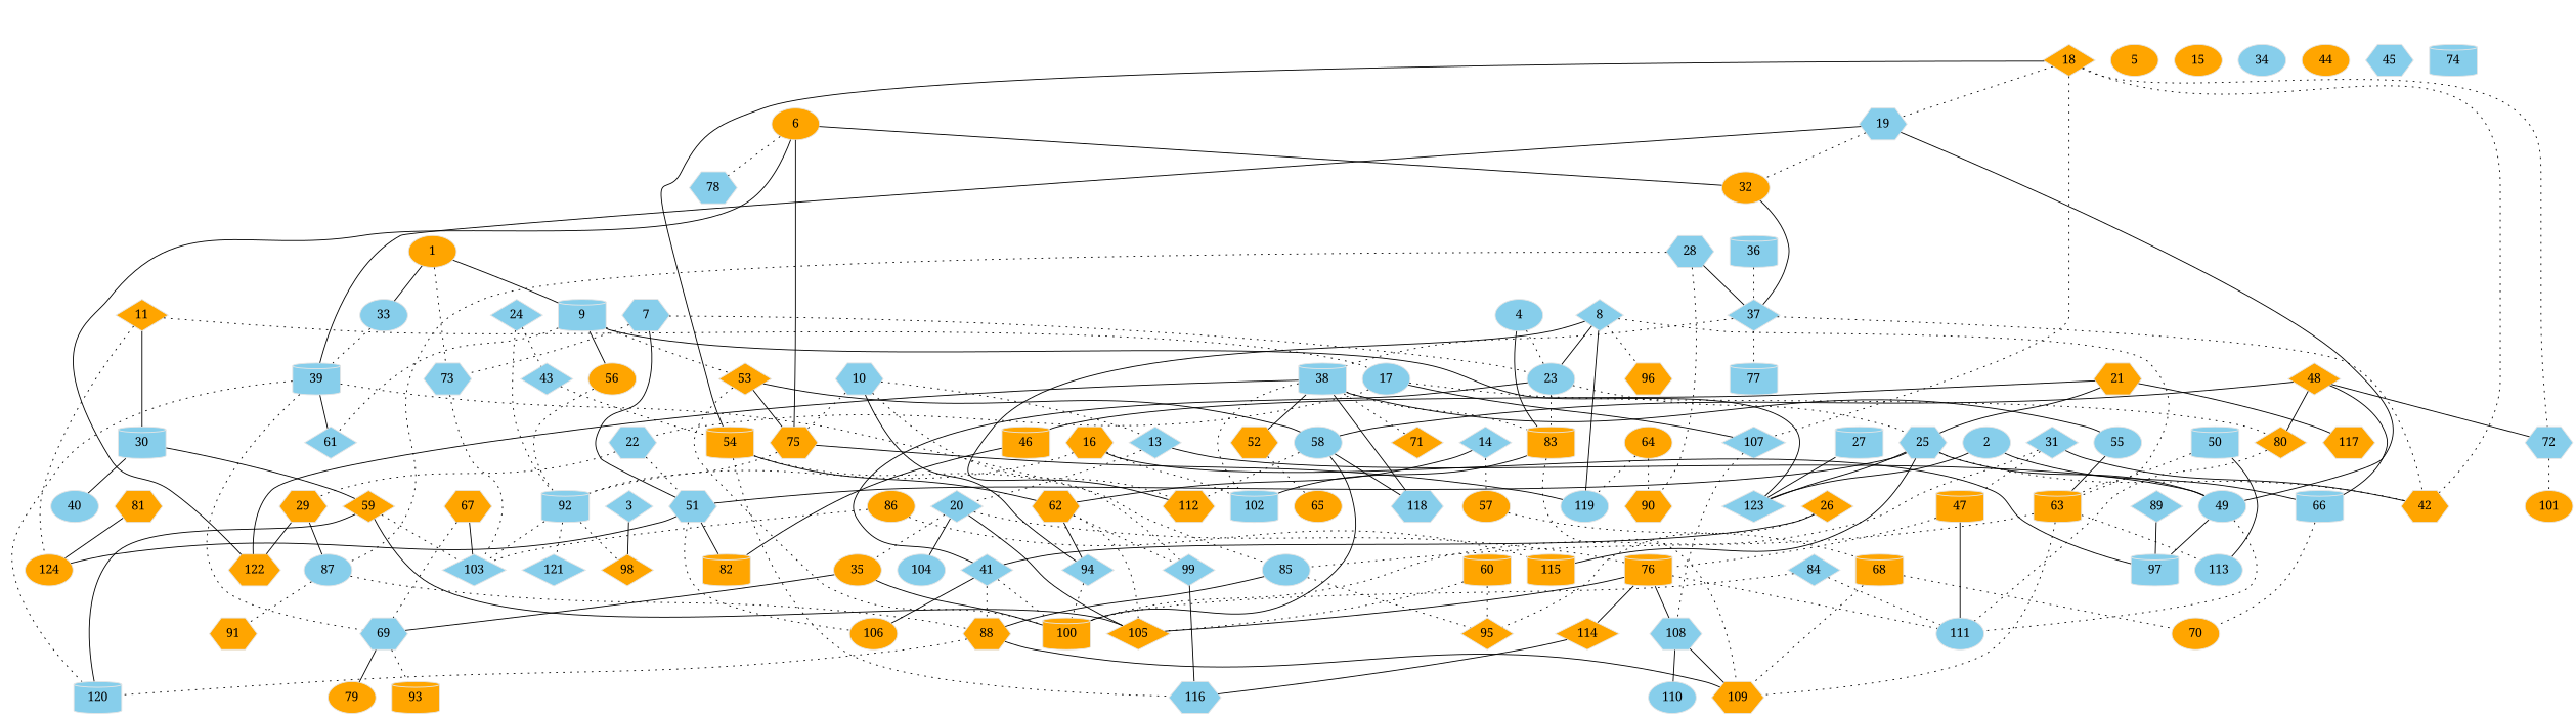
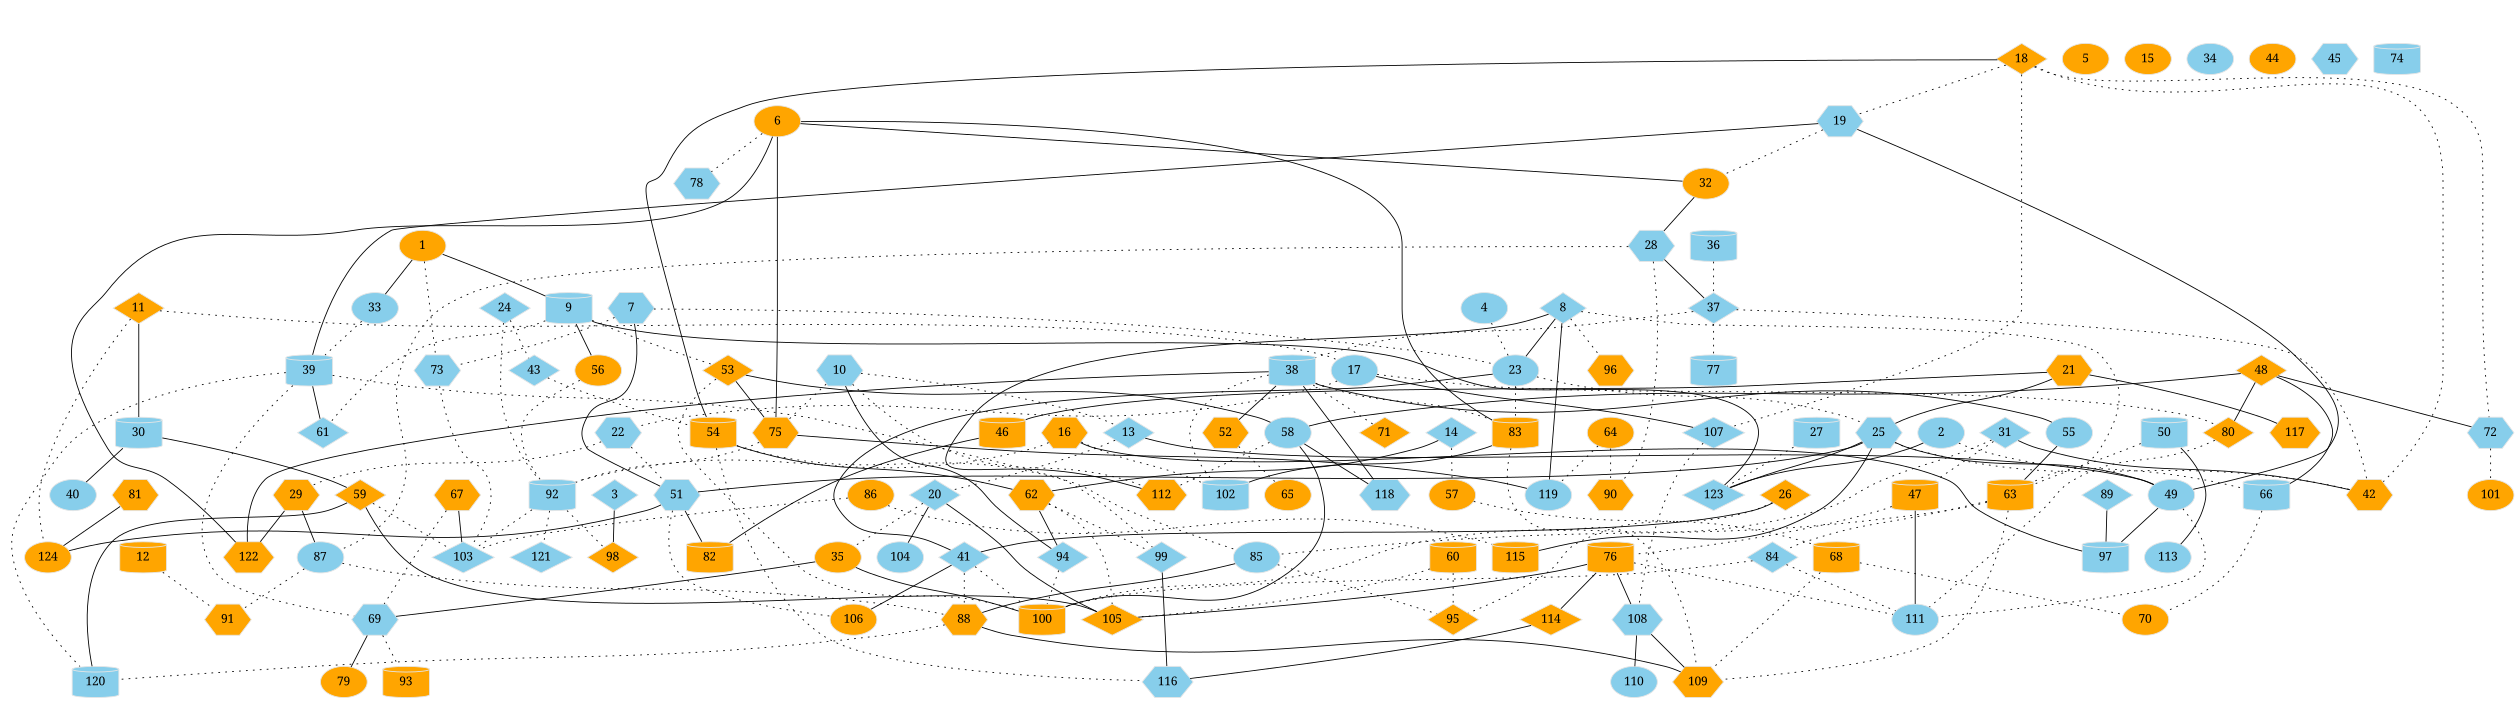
  graph {
    fontname="Noto Serif"
    node [color=gray90 fillcolor=skyblue fontname="Noto Serif" shape=ellipse style=filled]
    edge [fontname="Noto Serif" style=dotted]
    1 [fillcolor=orange]
    9 [shape=cylinder]
    33
    73 [shape=hexagon]
    123 [shape=diamond]
    53 [fillcolor=orange shape=diamond]
    56 [fillcolor=orange]
    61 [shape=diamond]
    39 [shape=cylinder]
    103 [shape=diamond]
    66 [shape=cylinder]
    2
    70 [fillcolor=orange]
    3 [shape=diamond]
    98 [fillcolor=orange shape=diamond]
    4
    23
    83 [fillcolor=orange shape=cylinder]
    25 [shape=hexagon]
    41 [shape=diamond]
    5 [fillcolor=orange]
    6 [fillcolor=orange]
    32 [fillcolor=orange]
    75 [fillcolor=orange shape=hexagon]
    78 [shape=hexagon]
    122 [fillcolor=orange shape=hexagon]
    37 [shape=diamond]
    119
    92 [shape=cylinder]
    102 [shape=cylinder]
    109 [fillcolor=orange shape=hexagon]
    7 [shape=hexagon]
    51 [shape=hexagon]
    124 [fillcolor=orange]
    106 [fillcolor=orange]
    82 [fillcolor=orange shape=cylinder]
    8 [shape=diamond]
    63 [fillcolor=orange shape=cylinder]
    96 [fillcolor=orange shape=hexagon]
    112 [fillcolor=orange shape=hexagon]
    85
    84 [shape=diamond]
    100 [fillcolor=orange shape=cylinder]
    58
    10 [shape=hexagon]
    13 [shape=diamond]
    94 [shape=diamond]
    20 [shape=diamond]
    49
    11 [fillcolor=orange shape=diamond]
    17
    30 [shape=cylinder]
    22 [shape=hexagon]
    80 [fillcolor=orange shape=diamond]
    107 [shape=diamond]
    40
    59 [fillcolor=orange shape=diamond]
+   12 [fillcolor=orange shape=cylinder]
    91 [fillcolor=orange shape=hexagon]
    35 [fillcolor=orange]
    76 [fillcolor=orange shape=cylinder]
    104
    105 [fillcolor=orange shape=diamond]
    97 [shape=cylinder]
    111
    14 [shape=diamond]
    57 [fillcolor=orange]
    62 [fillcolor=orange shape=hexagon]
    68 [fillcolor=orange shape=cylinder]
    99 [shape=diamond]
    15 [fillcolor=orange]
    16 [fillcolor=orange shape=hexagon]
    121 [shape=diamond]
    29 [fillcolor=orange shape=hexagon]
    108 [shape=hexagon]
    18 [fillcolor=orange shape=diamond]
    19 [shape=hexagon]
    42 [fillcolor=orange shape=hexagon]
    54 [fillcolor=orange shape=cylinder]
    72 [shape=hexagon]
    116 [shape=hexagon]
    101 [fillcolor=orange]
    69 [shape=hexagon]
    120 [shape=cylinder]
    114 [fillcolor=orange shape=diamond]
    21 [fillcolor=orange shape=hexagon]
    46 [fillcolor=orange shape=cylinder]
    117 [fillcolor=orange shape=hexagon]
    115 [fillcolor=orange shape=cylinder]
    87
    88 [fillcolor=orange shape=hexagon]
    24 [shape=diamond]
    43 [shape=diamond]
    26 [fillcolor=orange shape=diamond]
    95 [fillcolor=orange shape=diamond]
    27 [shape=cylinder]
    28 [shape=hexagon]
    90 [fillcolor=orange shape=hexagon]
    38 [shape=cylinder]
    77 [shape=cylinder]
    31 [shape=diamond]
    47 [fillcolor=orange shape=cylinder]
    34
    79 [fillcolor=orange]
    93 [fillcolor=orange shape=cylinder]
    36 [shape=cylinder]
    52 [fillcolor=orange shape=hexagon]
    55
    71 [fillcolor=orange shape=diamond]
    118 [shape=hexagon]
    65 [fillcolor=orange]
    44 [fillcolor=orange]
    45 [shape=hexagon]
    48 [fillcolor=orange shape=diamond]
    50 [shape=cylinder]
    113
    60 [fillcolor=orange shape=cylinder]
    64 [fillcolor=orange]
    67 [fillcolor=orange shape=hexagon]
    74 [shape=cylinder]
    110
    81 [fillcolor=orange shape=hexagon]
    86 [fillcolor=orange]
    89 [shape=diamond]
    1 -- 9 [style=solid]
    1 -- 33 [style=solid]
    1 -- 73
    9 -- 123 [style=solid]
    9 -- 53
    9 -- 56 [style=solid]
    9 -- 61
    33 -- 39
    73 -- 103
    53 -- 75 [style=solid]
    53 -- 100
    53 -- 58 [style=solid]
    56 -- 92
    39 -- 61 [style=solid]
    39 -- 99
    39 -- 69
    39 -- 120
    66 -- 70
    2 -- 123 [style=solid]
-   2 -- 66 [style=solid]
+   2 -- 66
    3 -- 98 [style=solid]
    4 -- 23
    23 -- 83
    23 -- 25
    23 -- 41 [style=solid]
    83 -- 102 [style=solid]
    83 -- 109
    25 -- 123 [style=solid]
    25 -- 51 [style=solid]
    25 -- 49 [style=solid]
    25 -- 42
    25 -- 115 [style=solid]
    41 -- 106 [style=solid]
    41 -- 100
    41 -- 88
-   4 -- 83 [style=solid]
+   6 -- 83 [style=solid]
    6 -- 32 [style=solid]
    6 -- 75 [style=solid]
    6 -- 78
    6 -- 122 [style=solid]
-   32 -- 37 [style=solid]
+   32 -- 28 [style=solid]
    75 -- 119 [style=solid]
    75 -- 92
    37 -- 42
    37 -- 38
    37 -- 77
    92 -- 103
    92 -- 98
    92 -- 121
    7 -- 73
    7 -- 23
    7 -- 51 [style=solid]
    51 -- 124 [style=solid]
    51 -- 106
    51 -- 82 [style=solid]
    8 -- 23 [style=solid]
    8 -- 119 [style=solid]
    8 -- 63
    8 -- 96
    8 -- 112 [style=solid]
    63 -- 109
    63 -- 85
-   63 -- 113
+   63 -- 84
    85 -- 88 [style=solid]
    85 -- 95
    84 -- 100
    84 -- 111
    58 -- 112
    58 -- 100 [style=solid]
    58 -- 118 [style=solid]
    10 -- 75
    10 -- 112
    10 -- 13
    10 -- 94 [style=solid]
    13 -- 20
    13 -- 49 [style=solid]
    94 -- 100
    20 -- 35
-   20 -- 76
    20 -- 104 [style=solid]
    20 -- 105 [style=solid]
    49 -- 97 [style=solid]
    49 -- 111
    11 -- 124
    11 -- 17
    11 -- 30 [style=solid]
    17 -- 22
    17 -- 80
    17 -- 107 [style=solid]
    30 -- 40 [style=solid]
    30 -- 59 [style=solid]
    22 -- 51
    22 -- 29
    80 -- 111
    107 -- 108
    59 -- 103
    59 -- 105 [style=solid]
    59 -- 120 [style=solid]
+   12 -- 91
    35 -- 100 [style=solid]
    35 -- 69 [style=solid]
    76 -- 105 [style=solid]
    76 -- 111
    76 -- 108 [style=solid]
    76 -- 114 [style=solid]
    14 -- 57
    14 -- 62 [style=solid]
    57 -- 68
    62 -- 94 [style=solid]
    62 -- 105
    62 -- 99
    68 -- 70
    68 -- 109
    99 -- 116 [style=solid]
    16 -- 92
    16 -- 102
    16 -- 97 [style=solid]
    29 -- 122 [style=solid]
    29 -- 87 [style=solid]
    108 -- 109 [style=solid]
    108 -- 110 [style=solid]
    18 -- 107
    18 -- 19
    18 -- 42
    18 -- 54 [style=solid]
    18 -- 72
    19 -- 39 [style=solid]
    19 -- 32
    19 -- 49 [style=solid]
    54 -- 85
    54 -- 62 [style=solid]
    54 -- 116
    72 -- 101
    69 -- 79 [style=solid]
    69 -- 93
    114 -- 116 [style=solid]
    21 -- 25 [style=solid]
    21 -- 46 [style=solid]
    21 -- 117 [style=solid]
    46 -- 82 [style=solid]
    87 -- 91
    87 -- 88
    88 -- 109 [style=solid]
    88 -- 120
    24 -- 92
    24 -- 43
    43 -- 54
    26 -- 41 [style=solid]
    26 -- 95
-   27 -- 123 [style=solid]
+   27 -- 123
    28 -- 37 [style=solid]
    28 -- 87
    28 -- 90
    38 -- 83
    38 -- 122 [style=solid]
    38 -- 102
    38 -- 52 [style=solid]
    38 -- 55 [style=solid]
    38 -- 71
    38 -- 118 [style=solid]
    31 -- 100
    31 -- 42 [style=solid]
    31 -- 47
    47 -- 76
    47 -- 111 [style=solid]
    36 -- 37
    52 -- 65
    55 -- 63 [style=solid]
    48 -- 66 [style=solid]
    48 -- 58 [style=solid]
    48 -- 80 [style=solid]
    48 -- 72 [style=solid]
    50 -- 63
    50 -- 113 [style=solid]
    60 -- 105
    60 -- 95
    64 -- 119
    64 -- 90
    67 -- 103 [style=solid]
    67 -- 69
    81 -- 124 [style=solid]
    86 -- 103
    86 -- 115
    89 -- 97 [style=solid]
  }
